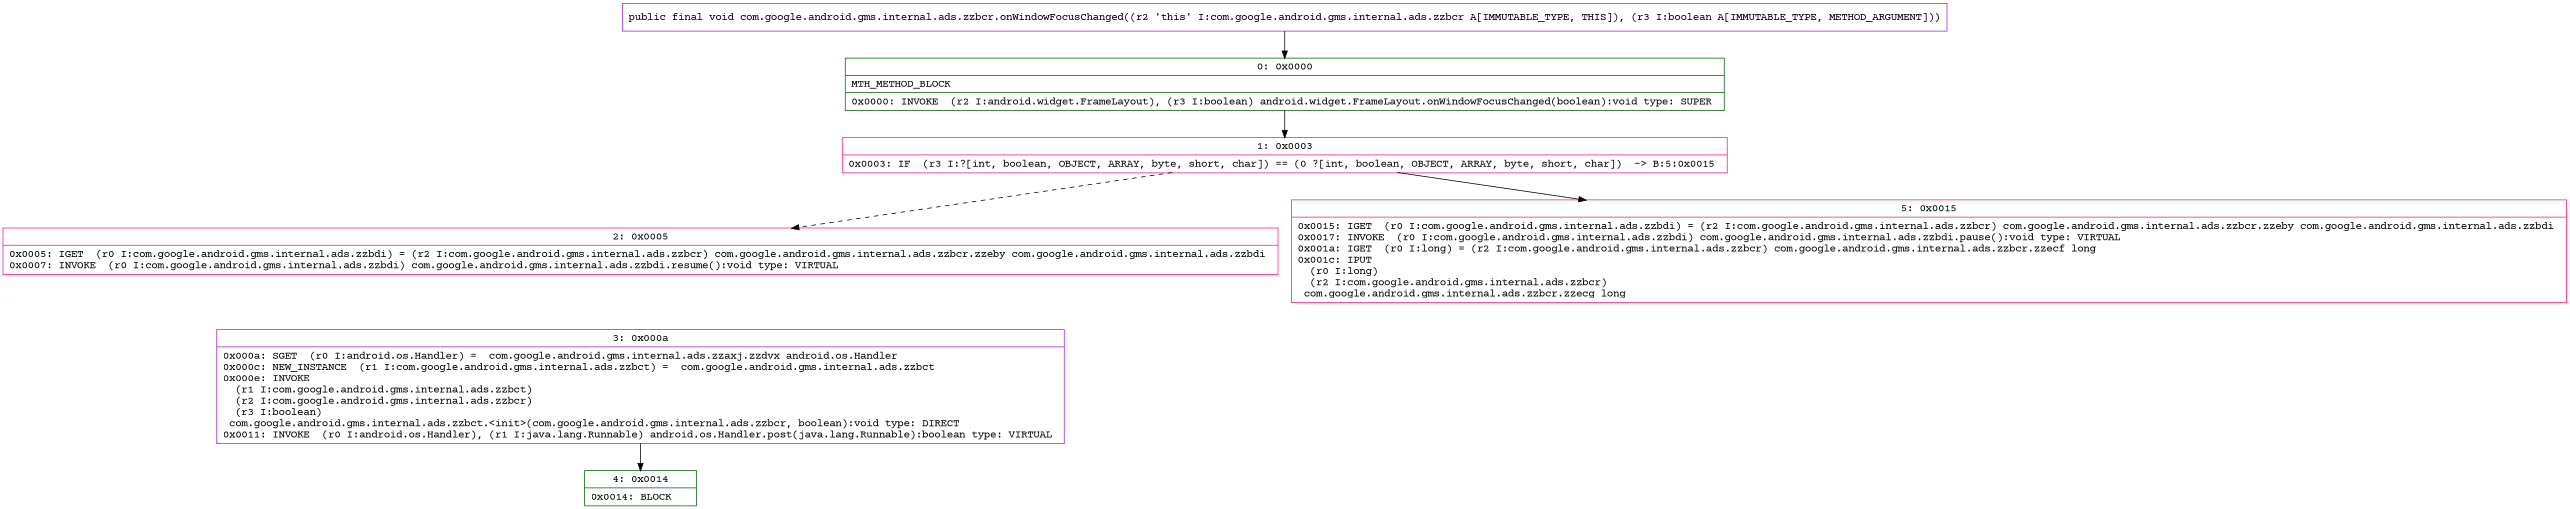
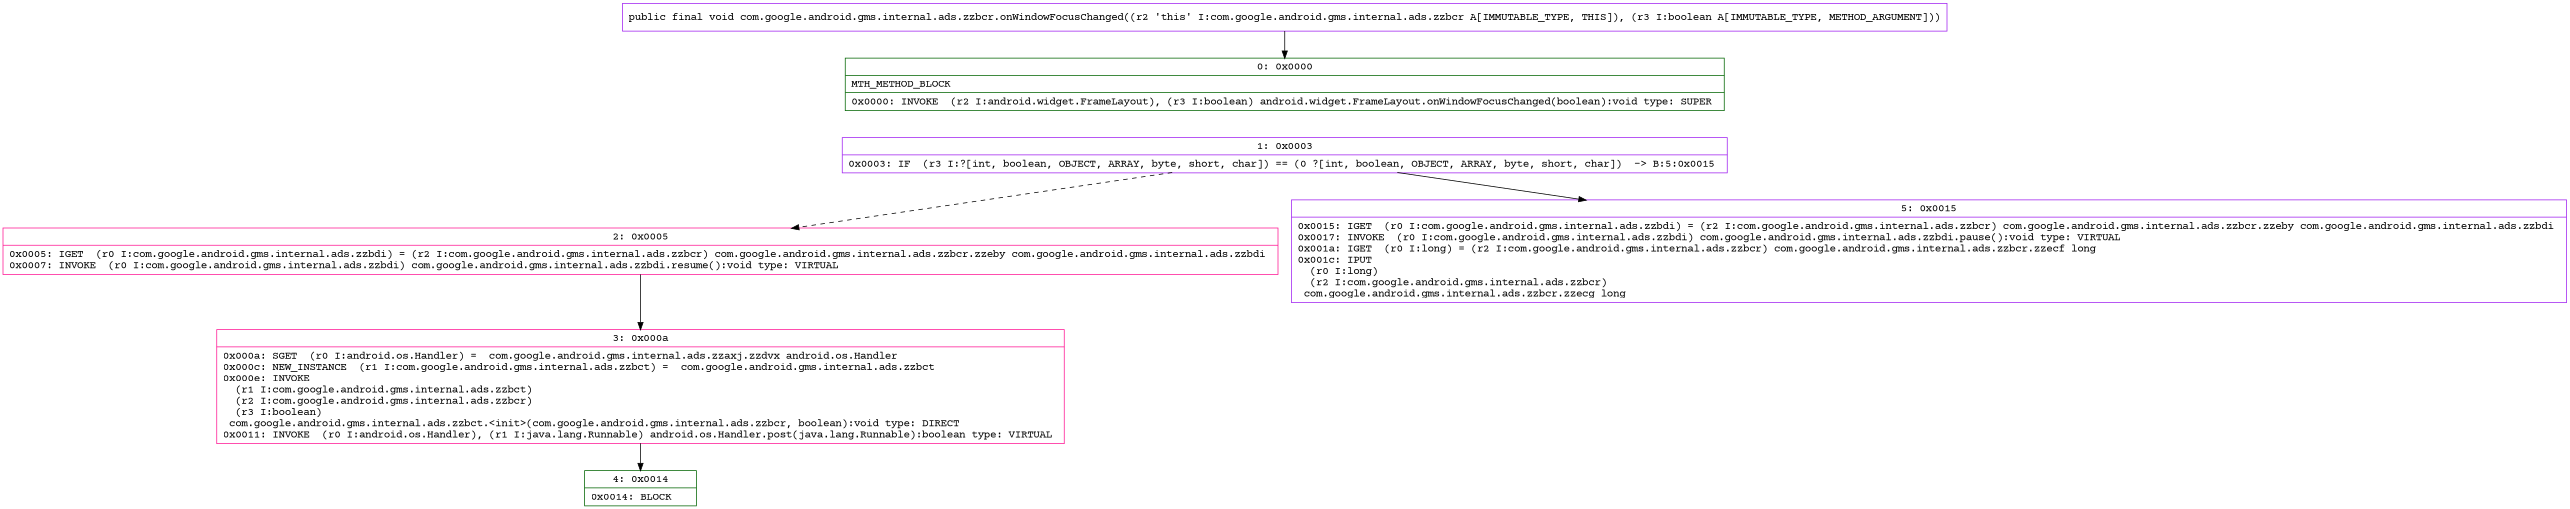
  digraph {
    fontname="Courier Prime"
    node [color=purple fontname="Courier Prime" shape=record]
    edge [fontname="Courier Prime"]
    n1 [color=darkgreen label="{0\:\ 0x0000|MTH_METHOD_BLOCK\l|0x0000: INVOKE  (r2 I:android.widget.FrameLayout), (r3 I:boolean) android.widget.FrameLayout.onWindowFocusChanged(boolean):void type: SUPER \l}"]
-   n2 [color=deeppink label="{1\:\ 0x0003|0x0003: IF  (r3 I:?[int, boolean, OBJECT, ARRAY, byte, short, char]) == (0 ?[int, boolean, OBJECT, ARRAY, byte, short, char])  \-\> B:5:0x0015 \l}"]
+   n2 [label="{1\:\ 0x0003|0x0003: IF  (r3 I:?[int, boolean, OBJECT, ARRAY, byte, short, char]) == (0 ?[int, boolean, OBJECT, ARRAY, byte, short, char])  \-\> B:5:0x0015 \l}"]
    n3 [color=deeppink label="{2\:\ 0x0005|0x0005: IGET  (r0 I:com.google.android.gms.internal.ads.zzbdi) = (r2 I:com.google.android.gms.internal.ads.zzbcr) com.google.android.gms.internal.ads.zzbcr.zzeby com.google.android.gms.internal.ads.zzbdi \l0x0007: INVOKE  (r0 I:com.google.android.gms.internal.ads.zzbdi) com.google.android.gms.internal.ads.zzbdi.resume():void type: VIRTUAL \l}"]
-   n4 [color=deeppink label="{5\:\ 0x0015|0x0015: IGET  (r0 I:com.google.android.gms.internal.ads.zzbdi) = (r2 I:com.google.android.gms.internal.ads.zzbcr) com.google.android.gms.internal.ads.zzbcr.zzeby com.google.android.gms.internal.ads.zzbdi \l0x0017: INVOKE  (r0 I:com.google.android.gms.internal.ads.zzbdi) com.google.android.gms.internal.ads.zzbdi.pause():void type: VIRTUAL \l0x001a: IGET  (r0 I:long) = (r2 I:com.google.android.gms.internal.ads.zzbcr) com.google.android.gms.internal.ads.zzbcr.zzecf long \l0x001c: IPUT  \l  (r0 I:long)\l  (r2 I:com.google.android.gms.internal.ads.zzbcr)\l com.google.android.gms.internal.ads.zzbcr.zzecg long \l}"]
-   n5 [label="{3\:\ 0x000a|0x000a: SGET  (r0 I:android.os.Handler) =  com.google.android.gms.internal.ads.zzaxj.zzdvx android.os.Handler \l0x000c: NEW_INSTANCE  (r1 I:com.google.android.gms.internal.ads.zzbct) =  com.google.android.gms.internal.ads.zzbct \l0x000e: INVOKE  \l  (r1 I:com.google.android.gms.internal.ads.zzbct)\l  (r2 I:com.google.android.gms.internal.ads.zzbcr)\l  (r3 I:boolean)\l com.google.android.gms.internal.ads.zzbct.\<init\>(com.google.android.gms.internal.ads.zzbcr, boolean):void type: DIRECT \l0x0011: INVOKE  (r0 I:android.os.Handler), (r1 I:java.lang.Runnable) android.os.Handler.post(java.lang.Runnable):boolean type: VIRTUAL \l}"]
+   n4 [label="{5\:\ 0x0015|0x0015: IGET  (r0 I:com.google.android.gms.internal.ads.zzbdi) = (r2 I:com.google.android.gms.internal.ads.zzbcr) com.google.android.gms.internal.ads.zzbcr.zzeby com.google.android.gms.internal.ads.zzbdi \l0x0017: INVOKE  (r0 I:com.google.android.gms.internal.ads.zzbdi) com.google.android.gms.internal.ads.zzbdi.pause():void type: VIRTUAL \l0x001a: IGET  (r0 I:long) = (r2 I:com.google.android.gms.internal.ads.zzbcr) com.google.android.gms.internal.ads.zzbcr.zzecf long \l0x001c: IPUT  \l  (r0 I:long)\l  (r2 I:com.google.android.gms.internal.ads.zzbcr)\l com.google.android.gms.internal.ads.zzbcr.zzecg long \l}"]
+   n5 [color=deeppink label="{3\:\ 0x000a|0x000a: SGET  (r0 I:android.os.Handler) =  com.google.android.gms.internal.ads.zzaxj.zzdvx android.os.Handler \l0x000c: NEW_INSTANCE  (r1 I:com.google.android.gms.internal.ads.zzbct) =  com.google.android.gms.internal.ads.zzbct \l0x000e: INVOKE  \l  (r1 I:com.google.android.gms.internal.ads.zzbct)\l  (r2 I:com.google.android.gms.internal.ads.zzbcr)\l  (r3 I:boolean)\l com.google.android.gms.internal.ads.zzbct.\<init\>(com.google.android.gms.internal.ads.zzbcr, boolean):void type: DIRECT \l0x0011: INVOKE  (r0 I:android.os.Handler), (r1 I:java.lang.Runnable) android.os.Handler.post(java.lang.Runnable):boolean type: VIRTUAL \l}"]
    n6 [color=darkgreen label="{4\:\ 0x0014|0x0014: BLOCK   \l}"]
    n7 [label="{public final void com.google.android.gms.internal.ads.zzbcr.onWindowFocusChanged((r2 'this' I:com.google.android.gms.internal.ads.zzbcr A[IMMUTABLE_TYPE, THIS]), (r3 I:boolean A[IMMUTABLE_TYPE, METHOD_ARGUMENT])) }"]
-   n1 -> n2
    n2 -> n3 [style=dashed]
    n2 -> n4
+   n3 -> n5
    n5 -> n6
    n7 -> n1
  }
